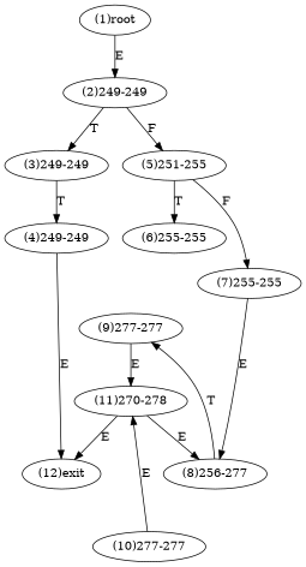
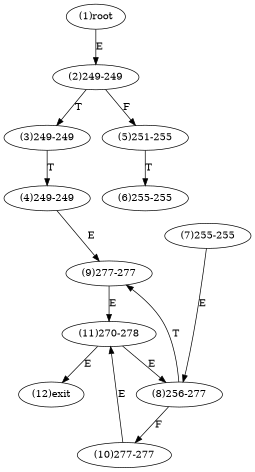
  digraph {
    n1 [label="(1)root"]
    n2 [label="(2)249-249"]
    n3 [label="(3)249-249"]
    n4 [label="(5)251-255"]
    n5 [label="(4)249-249"]
    n6 [label="(6)255-255"]
    n7 [label="(7)255-255"]
    n8 [label="(12)exit"]
    n9 [label="(8)256-277"]
    n10 [label="(9)277-277"]
    n11 [label="(10)277-277"]
    n12 [label="(11)270-278"]
    n1 -> n2 [label=E]
    n2 -> n3 [label=T]
    n2 -> n4 [label=F]
    n3 -> n5 [label=T]
    n4 -> n6 [label=T]
-   n4 -> n7 [label=F]
-   n5 -> n8 [label=E]
+   n5 -> n10 [label=E]
    n7 -> n9 [label=E]
    n9 -> n10 [label=T]
+   n9 -> n11 [label=F]
    n10 -> n12 [label=E]
    n11 -> n12 [label=E]
    n12 -> n8 [label=E]
    n12 -> n9 [label=E]
  }
